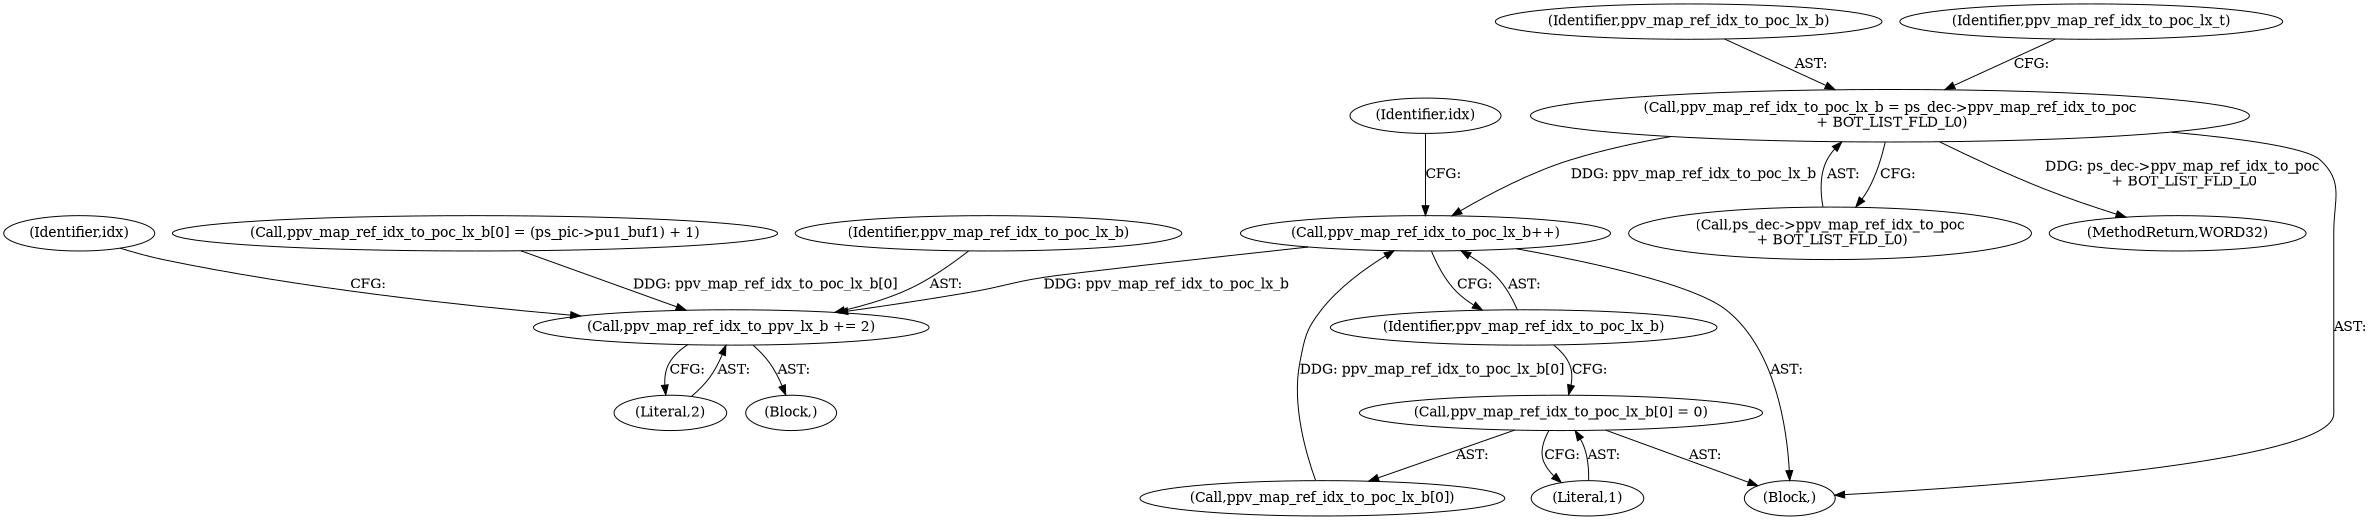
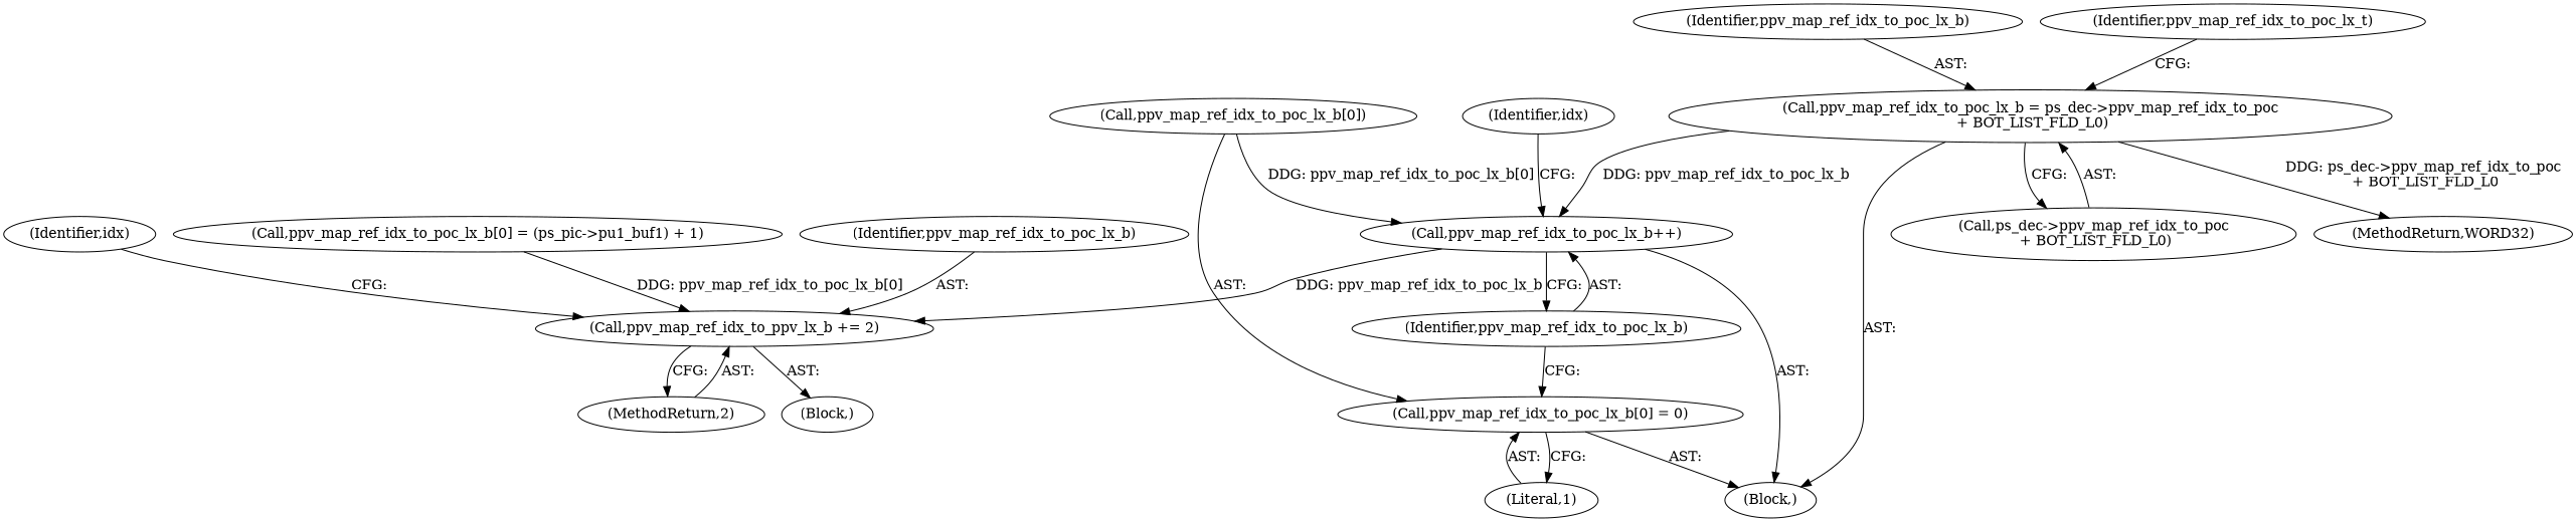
  digraph {
    n1 [label="(Call,ppv_map_ref_idx_to_poc_lx_b++)"]
    n2 [label="(Call,ppv_map_ref_idx_to_ppv_lx_b += 2)"]
    n3 [label="(Identifier,ppv_map_ref_idx_to_poc_lx_b)"]
    n4 [label="(Block,)"]
-   n5 [label="(Literal,2)"]
+   n5 [label="(MethodReturn,2)"]
    n6 [label="(Block,)"]
    n7 [label="(Call,ppv_map_ref_idx_to_poc_lx_b[0] = 0)"]
    n8 [label="(Call,ppv_map_ref_idx_to_poc_lx_b = ps_dec->ppv_map_ref_idx_to_poc\n + BOT_LIST_FLD_L0)"]
    n9 [label="(Call,ps_dec->ppv_map_ref_idx_to_poc\n + BOT_LIST_FLD_L0)"]
    n10 [label="(MethodReturn,WORD32)"]
    n11 [label="(Literal,1)"]
    n12 [label="(Identifier,ppv_map_ref_idx_to_poc_lx_b)"]
    n13 [label="(Identifier,ppv_map_ref_idx_to_poc_lx_b)"]
    n14 [label="(Call,ppv_map_ref_idx_to_poc_lx_b[0])"]
    n15 [label="(Identifier,idx)"]
    n16 [label="(Identifier,idx)"]
    n17 [label="(Call,ppv_map_ref_idx_to_poc_lx_b[0] = (ps_pic->pu1_buf1) + 1)"]
    n18 [label="(Identifier,ppv_map_ref_idx_to_poc_lx_t)"]
    n1 -> n2 [label="DDG: ppv_map_ref_idx_to_poc_lx_b"]
    n1 -> n3 [label="CFG: "]
    n1 -> n4 [label="AST: "]
    n2 -> n5 [label="CFG: "]
    n2 -> n6 [label="AST: "]
    n3 -> n1 [label="AST: "]
    n3 -> n7 [label="CFG: "]
    n5 -> n2 [label="AST: "]
    n7 -> n4 [label="AST: "]
    n7 -> n11 [label="CFG: "]
    n8 -> n1 [label="DDG: ppv_map_ref_idx_to_poc_lx_b"]
    n8 -> n4 [label="AST: "]
    n8 -> n9 [label="CFG: "]
    n8 -> n10 [label="DDG: ps_dec->ppv_map_ref_idx_to_poc\n + BOT_LIST_FLD_L0"]
    n9 -> n8 [label="AST: "]
    n11 -> n7 [label="AST: "]
    n12 -> n2 [label="AST: "]
    n13 -> n8 [label="AST: "]
    n14 -> n1 [label="DDG: ppv_map_ref_idx_to_poc_lx_b[0]"]
-   n7 -> n14 [label="AST: "]
+   n14 -> n7 [label="AST: "]
    n15 -> n2 [label="CFG: "]
    n16 -> n1 [label="CFG: "]
    n17 -> n2 [label="DDG: ppv_map_ref_idx_to_poc_lx_b[0]"]
    n18 -> n8 [label="CFG: "]
  }
